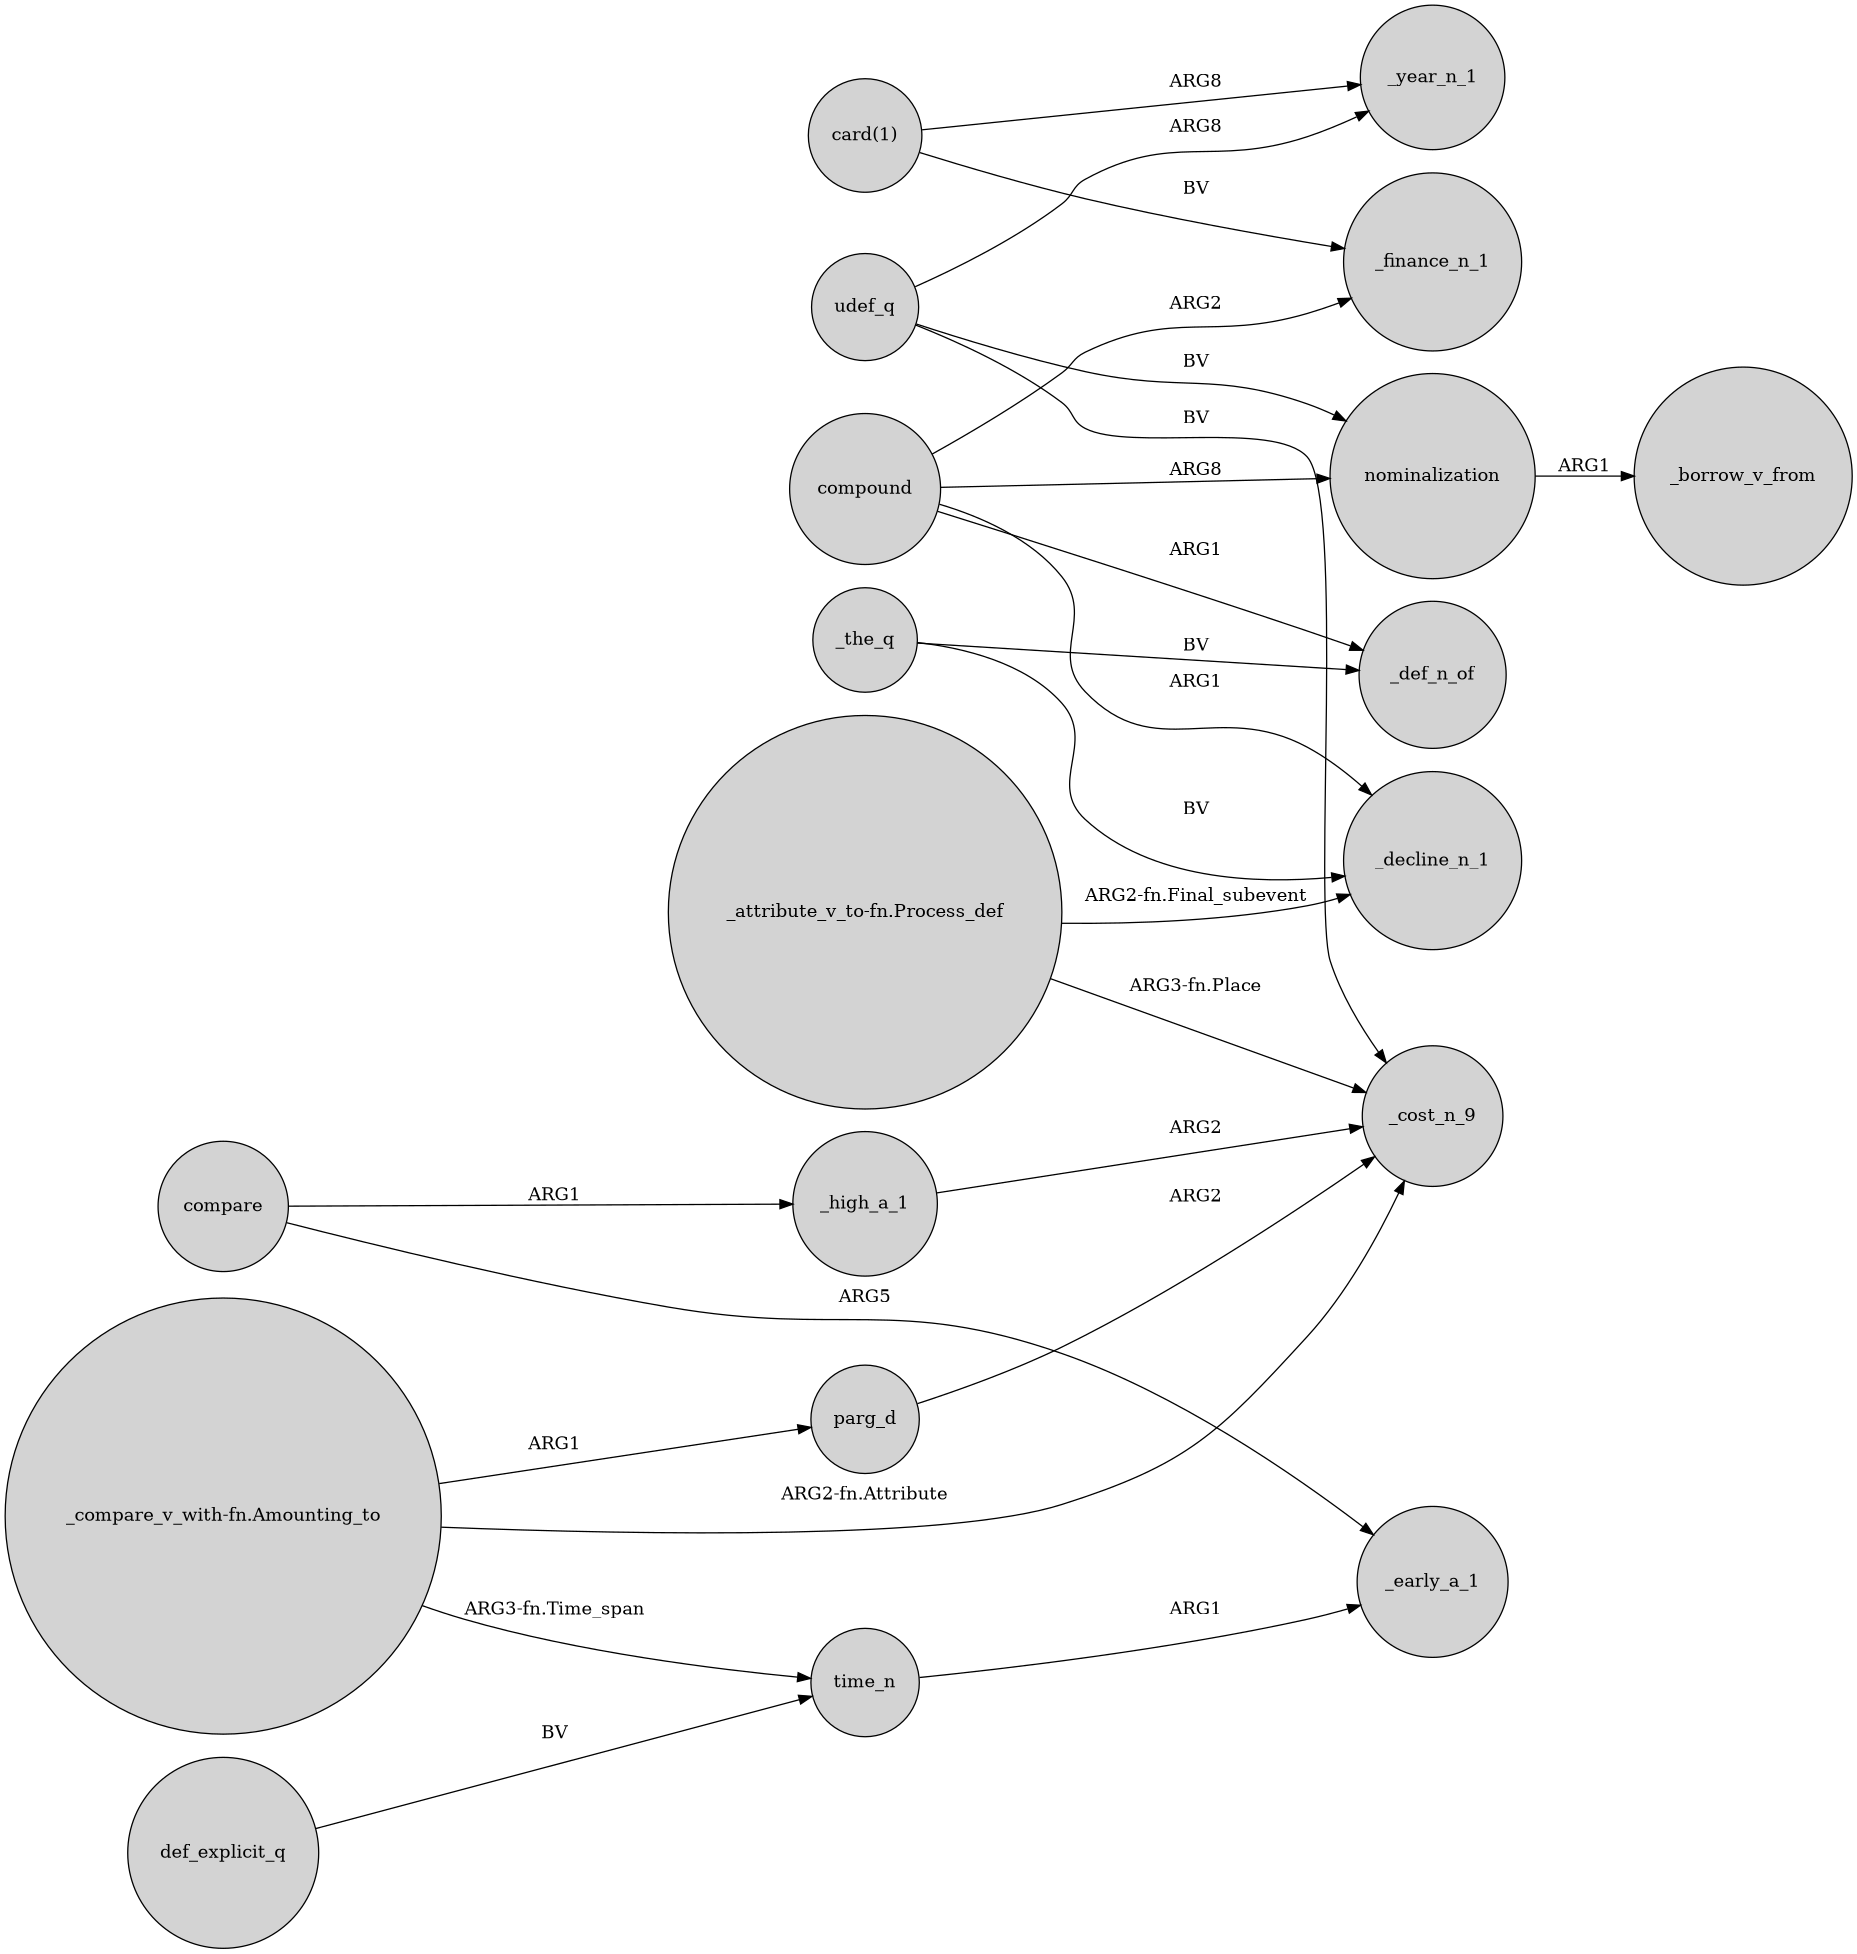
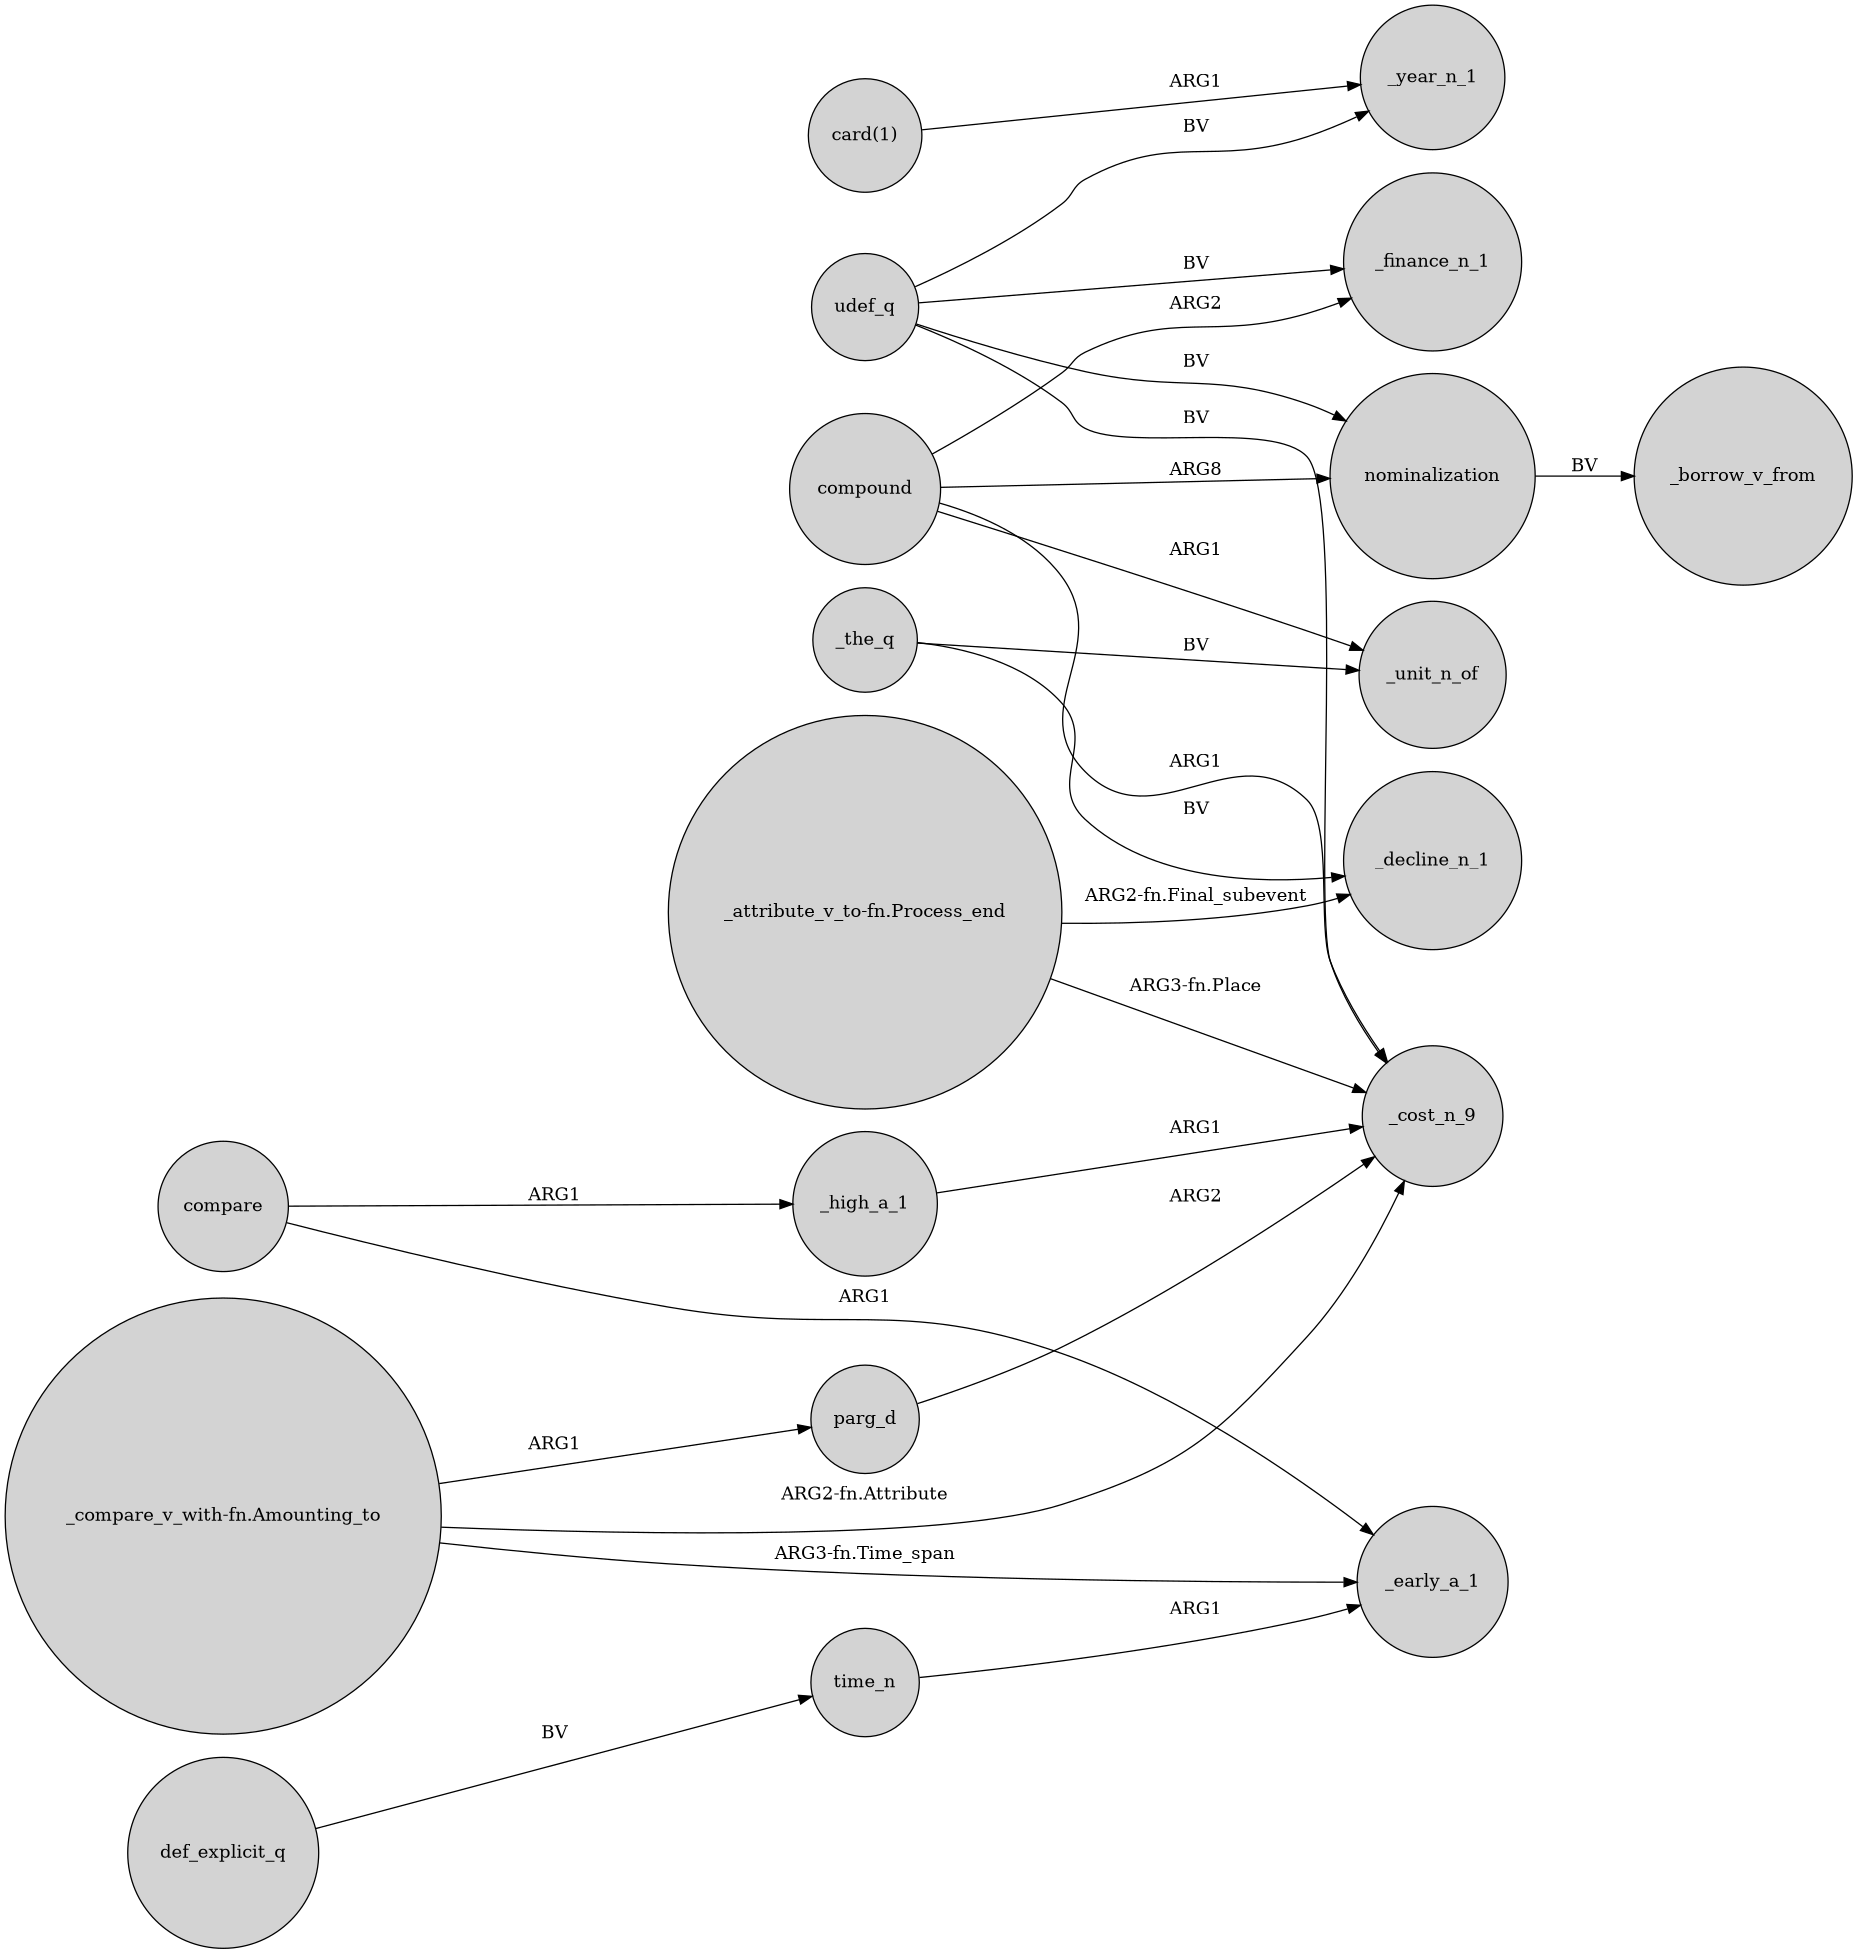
  digraph {
    rankdir=LR
    node [shape=circle style=filled]
    time_n
    _early_a_1
    udef_q
    _finance_n_1
    _year_n_1
    nominalization
    n7 [label=_cost_n_9]
    _borrow_v_from
    "card(1)"
    n10 [label=compare]
    _high_a_1
    parg_d
    "_compare_v_with-fn.Amounting_to"
    compound
-   _unit_n_of [label=_def_n_of]
-   "_attribute_v_to-fn.Process_end" [label="_attribute_v_to-fn.Process_def"]
+   _unit_n_of
+   "_attribute_v_to-fn.Process_end"
    _decline_n_1
    def_explicit_q
    _the_q
    time_n -> _early_a_1 [label=ARG1]
-   "card(1)" -> _finance_n_1 [label=BV]
-   udef_q -> _year_n_1 [label=ARG8]
+   udef_q -> _finance_n_1 [label=BV]
+   udef_q -> _year_n_1 [label=BV]
    udef_q -> nominalization [label=BV]
    udef_q -> n7 [label=BV]
-   nominalization -> _borrow_v_from [label=ARG1]
-   "card(1)" -> _year_n_1 [label=ARG8]
-   n10 -> _early_a_1 [label=ARG5]
+   nominalization -> _borrow_v_from [label=BV]
+   "card(1)" -> _year_n_1 [label=ARG1]
+   n10 -> _early_a_1 [label=ARG1]
    n10 -> _high_a_1 [label=ARG1]
-   _high_a_1 -> n7 [label=ARG2]
+   _high_a_1 -> n7 [label=ARG1]
    parg_d -> n7 [label=ARG2]
-   "_compare_v_with-fn.Amounting_to" -> time_n [label="ARG3-fn.Time_span"]
+   "_compare_v_with-fn.Amounting_to" -> _early_a_1 [label="ARG3-fn.Time_span"]
    "_compare_v_with-fn.Amounting_to" -> n7 [label="ARG2-fn.Attribute"]
    "_compare_v_with-fn.Amounting_to" -> parg_d [label=ARG1]
    compound -> _finance_n_1 [label=ARG2]
    compound -> nominalization [label=ARG8]
-   compound -> _decline_n_1 [label=ARG1]
+   compound -> n7 [label=ARG1]
    compound -> _unit_n_of [label=ARG1]
    "_attribute_v_to-fn.Process_end" -> n7 [label="ARG3-fn.Place"]
    "_attribute_v_to-fn.Process_end" -> _decline_n_1 [label="ARG2-fn.Final_subevent"]
    def_explicit_q -> time_n [label=BV]
    _the_q -> _unit_n_of [label=BV]
    _the_q -> _decline_n_1 [label=BV]
  }
